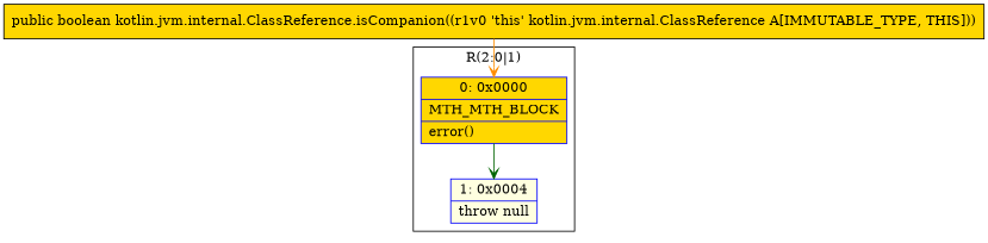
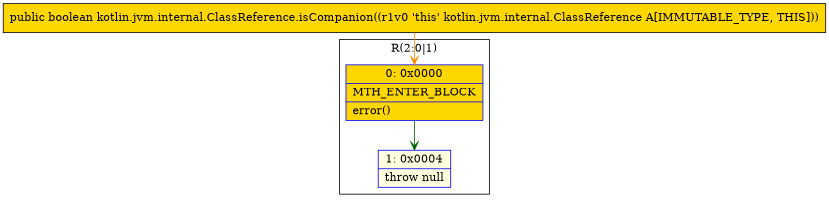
  digraph {
    node [color=blue shape=record style=filled fillcolor=gold]
    edge [arrowhead=vee]
-   n1 [label="{0\:\ 0x0000|MTH_MTH_BLOCK\l|error()\l}"]
+   n1 [label="{0\:\ 0x0000|MTH_ENTER_BLOCK\l|error()\l}"]
    n2 [label="{1\:\ 0x0004|throw null\l}" fillcolor=lightyellow]
    n3 [label="{public boolean kotlin.jvm.internal.ClassReference.isCompanion((r1v0 'this' kotlin.jvm.internal.ClassReference A[IMMUTABLE_TYPE, THIS])) }" color=""]
    subgraph cluster_1 {
      label="R(2:0|1)"
      n1
      n2
    }
    n1 -> n2 [color=darkgreen]
    n3 -> n1 [color=darkorange]
  }
